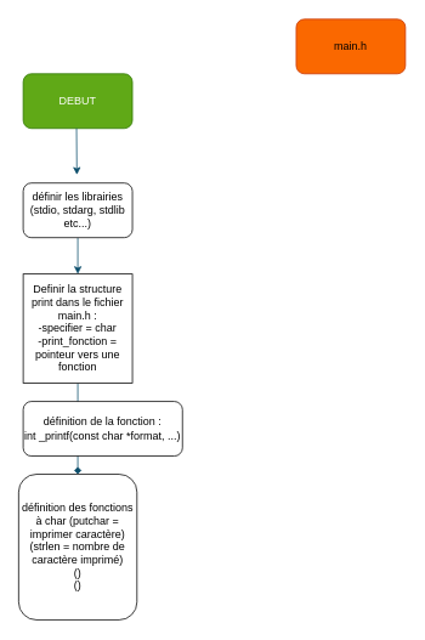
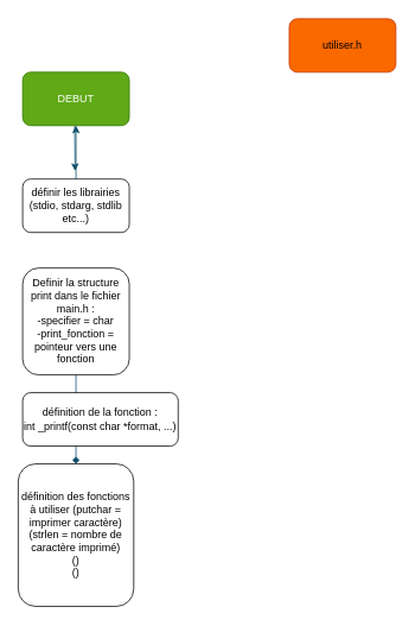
  <mxCell id="0" />
  <mxCell id="1" parent="0" />
  <mxCell id="2" value="DEBUT" style="rounded=1;whiteSpace=wrap;html=1;labelBackgroundColor=none;fillColor=#60a917;strokeColor=#2D7600;fontColor=#ffffff;" vertex="1" parent="1"><mxGeometry x="25" y="80" width="120" height="60" as="geometry" /></mxCell>
  <mxCell id="3" value="" style="endArrow=classic;html=1;rounded=0;exitX=0.45;exitY=0.983;exitDx=0;exitDy=0;exitPerimeter=0;labelBackgroundColor=none;fontColor=default;strokeColor=#0B4D6A;" edge="1" parent="1"><mxGeometry width="50" height="50" relative="1" as="geometry"><mxPoint x="83.62" y="140" as="sourcePoint" /><mxPoint x="84" y="191" as="targetPoint" /><Array as="points" /></mxGeometry></mxCell>
  <mxCell id="4" value="" style="edgeStyle=orthogonalEdgeStyle;rounded=0;orthogonalLoop=1;jettySize=auto;html=1;strokeColor=#0B4D6A;endArrow=diamond;" edge="1" parent="1" source="6" target="9"><mxGeometry relative="1" as="geometry" /></mxCell>
  <mxCell id="5" value="Text" style="edgeLabel;html=1;align=center;verticalAlign=middle;resizable=0;points=[];strokeColor=#BAC8D3;fontColor=#EEEEEE;fillColor=#09555B;" vertex="1" connectable="0" parent="4"><mxGeometry x="0.02" y="-1" relative="1" as="geometry"><mxPoint as="offset" /></mxGeometry></mxCell>
- <mxCell id="6" value="Definir la structure print dans le fichier main.h :&lt;div&gt;-specifier = char&lt;/div&gt;&lt;div&gt;-print_fonction = pointeur vers une fonction&lt;/div&gt;" style="whiteSpace=wrap;html=1;labelBackgroundColor=none;rounded=0;" vertex="1" parent="1"><mxGeometry x="25" y="300" width="120" height="120" as="geometry" /></mxCell>
- <mxCell id="7" value="" style="edgeStyle=orthogonalEdgeStyle;rounded=0;orthogonalLoop=1;jettySize=auto;html=1;strokeColor=#0B4D6A;" edge="1" parent="1" source="8" target="6"><mxGeometry relative="1" as="geometry" /></mxCell>
+ <mxCell id="6" value="Definir la structure print dans le fichier main.h :&lt;div&gt;-specifier = char&lt;/div&gt;&lt;div&gt;-print_fonction = pointeur vers une fonction&lt;/div&gt;" style="rounded=1;whiteSpace=wrap;html=1;labelBackgroundColor=none;" vertex="1" parent="1"><mxGeometry x="25" y="300" width="120" height="120" as="geometry" /></mxCell>
+ <mxCell id="7" value="" style="edgeStyle=orthogonalEdgeStyle;rounded=0;orthogonalLoop=1;jettySize=auto;html=1;strokeColor=#0B4D6A;" edge="1" parent="1" source="8" target="2"><mxGeometry relative="1" as="geometry" /></mxCell>
  <mxCell id="8" value="définir les librairies (stdio, stdarg, stdlib etc...)" style="rounded=1;whiteSpace=wrap;html=1;" vertex="1" parent="1"><mxGeometry x="25" y="200" width="120" height="60" as="geometry" /></mxCell>
- <mxCell id="9" value="définition des fonctions à char (putchar = imprimer caractère)&lt;div&gt;(strlen = nombre de caractère imprimé)&lt;/div&gt;&lt;div&gt;()&lt;/div&gt;&lt;div&gt;()&lt;/div&gt;" style="whiteSpace=wrap;html=1;rounded=1;labelBackgroundColor=none;" vertex="1" parent="1"><mxGeometry x="20" y="520" width="130" height="160" as="geometry" /></mxCell>
+ <mxCell id="9" value="définition des fonctions à utiliser (putchar = imprimer caractère)&lt;div&gt;(strlen = nombre de caractère imprimé)&lt;/div&gt;&lt;div&gt;()&lt;/div&gt;&lt;div&gt;()&lt;/div&gt;" style="whiteSpace=wrap;html=1;rounded=1;labelBackgroundColor=none;" vertex="1" parent="1"><mxGeometry x="20" y="520" width="130" height="160" as="geometry" /></mxCell>
  <mxCell id="10" value="définition de la fonction :&lt;div&gt;int _printf(const char *format, ...)&lt;/div&gt;" style="rounded=1;whiteSpace=wrap;html=1;" vertex="1" parent="1"><mxGeometry x="25" y="440" width="175" height="60" as="geometry" /></mxCell>
- <mxCell id="11" value="main.h" style="rounded=1;whiteSpace=wrap;html=1;strokeColor=#C73500;fontColor=#000000;fillColor=#fa6800;" vertex="1" parent="1"><mxGeometry x="325" y="20" width="120" height="60" as="geometry" /></mxCell>
+ <mxCell id="11" value="utiliser.h" style="rounded=1;whiteSpace=wrap;html=1;strokeColor=#C73500;fontColor=#000000;fillColor=#fa6800;" vertex="1" parent="1"><mxGeometry x="325" y="20" width="120" height="60" as="geometry" /></mxCell>
